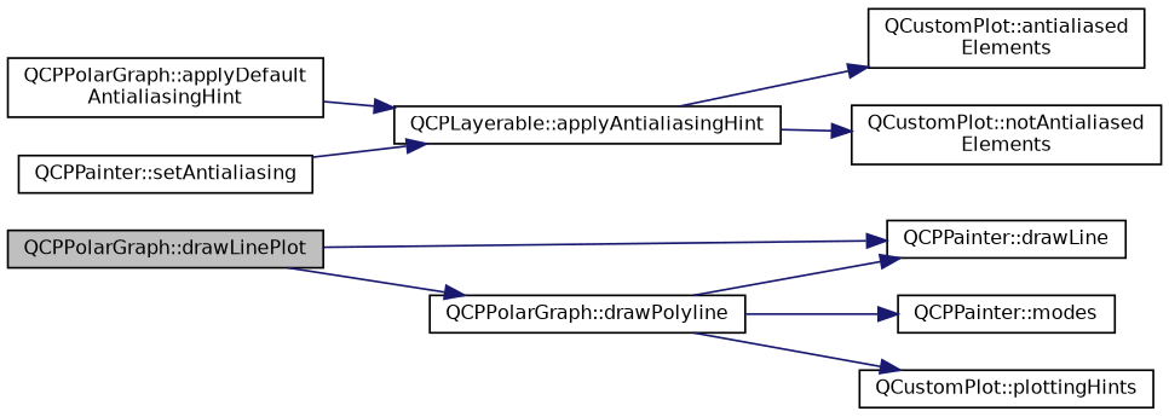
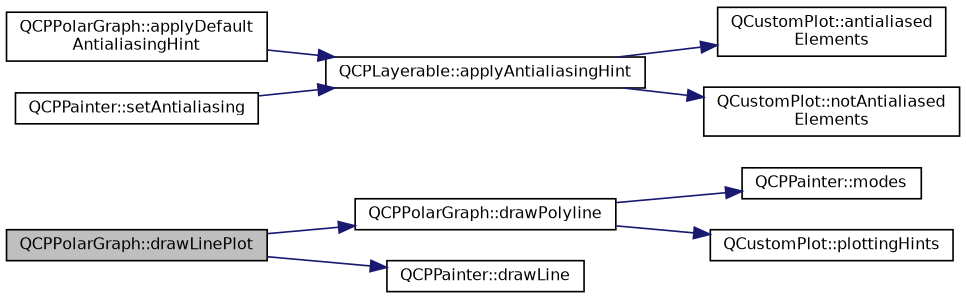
  digraph {
    rankdir=LR
    node [color=black fillcolor=white fontname=Helvetica fontsize=10 shape=record style=filled]
    edge [color=midnightblue fontname=Helvetica fontsize=10 labelfontname=Helvetica labelfontsize=10 style=solid]
    n1 [fillcolor=grey75 fontcolor=black height=0.2 label="QCPPolarGraph::drawLinePlot" width=0.4]
    n2 [height=0.2 label="QCPPolarGraph::drawPolyline" width=0.4]
    n3 [height=0.2 label="QCPPainter::drawLine" width=0.4]
    n4 [height=0.2 label="QCPPolarGraph::applyDefault\lAntialiasingHint" width=0.4]
    n5 [height=0.2 label="QCPLayerable::applyAntialiasingHint" width=0.4]
    n6 [height=0.2 label="QCPPainter::modes" width=0.4]
    n7 [height=0.2 label="QCustomPlot::plottingHints" width=0.4]
    n8 [height=0.2 label="QCustomPlot::antialiased\lElements" width=0.4]
    n9 [height=0.2 label="QCustomPlot::notAntialiased\lElements" width=0.4]
    n10 [height=0.2 label="QCPPainter::setAntialiasing" width=0.4]
    n1 -> n2
    n1 -> n3
-   n2 -> n3
    n2 -> n6
    n2 -> n7
    n4 -> n5
    n5 -> n8
    n5 -> n9
    n10 -> n5
  }
